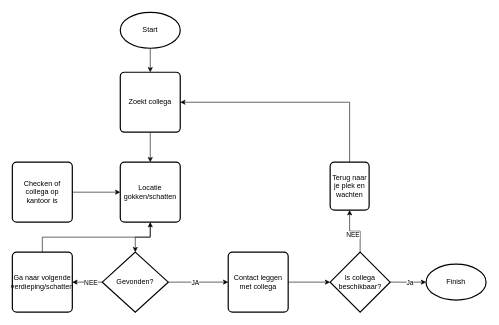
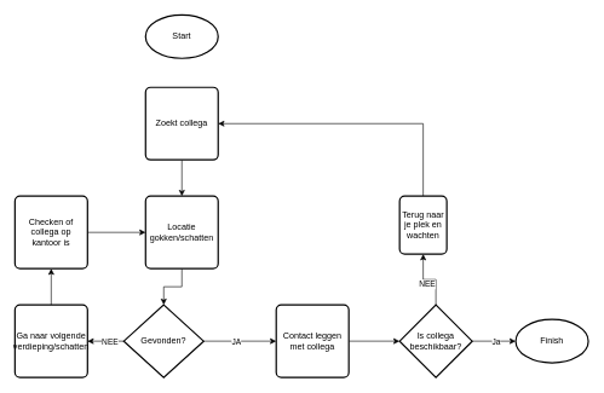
  <mxCell id="0" />
  <mxCell id="1" parent="0" />
- <mxCell id="2" style="edgeStyle=orthogonalEdgeStyle;rounded=0;orthogonalLoop=1;jettySize=auto;html=1;" parent="1" source="3" target="5" edge="1"><mxGeometry relative="1" as="geometry" /></mxCell>
  <mxCell id="3" value="Start" style="strokeWidth=2;html=1;shape=mxgraph.flowchart.start_1;whiteSpace=wrap;" parent="1" vertex="1"><mxGeometry x="200" y="20" width="100" height="60" as="geometry" /></mxCell>
  <mxCell id="4" style="edgeStyle=orthogonalEdgeStyle;rounded=0;orthogonalLoop=1;jettySize=auto;html=1;entryX=0.5;entryY=0;entryDx=0;entryDy=0;" parent="1" source="5" target="17" edge="1"><mxGeometry relative="1" as="geometry" /></mxCell>
  <mxCell id="5" value="Zoekt collega" style="rounded=1;whiteSpace=wrap;html=1;absoluteArcSize=1;arcSize=14;strokeWidth=2;" parent="1" vertex="1"><mxGeometry x="200" y="120" width="100" height="100" as="geometry" /></mxCell>
  <mxCell id="6" style="edgeStyle=orthogonalEdgeStyle;rounded=0;orthogonalLoop=1;jettySize=auto;html=1;" parent="1" source="10" target="12" edge="1"><mxGeometry relative="1" as="geometry"><Array as="points"><mxPoint x="150" y="470" /><mxPoint x="150" y="470" /></Array></mxGeometry></mxCell>
  <mxCell id="7" value="NEE" style="edgeLabel;html=1;align=center;verticalAlign=middle;resizable=0;points=[];" parent="6" vertex="1" connectable="0"><mxGeometry x="-0.193" relative="1" as="geometry"><mxPoint as="offset" /></mxGeometry></mxCell>
  <mxCell id="8" style="edgeStyle=orthogonalEdgeStyle;rounded=0;orthogonalLoop=1;jettySize=auto;html=1;" parent="1" source="10" target="14" edge="1"><mxGeometry relative="1" as="geometry" /></mxCell>
  <mxCell id="9" value="JA" style="edgeLabel;html=1;align=center;verticalAlign=middle;resizable=0;points=[];" parent="8" vertex="1" connectable="0"><mxGeometry x="0.262" y="-1" relative="1" as="geometry"><mxPoint x="-19" y="-1" as="offset" /></mxGeometry></mxCell>
  <mxCell id="10" value="Gevonden?" style="strokeWidth=2;html=1;shape=mxgraph.flowchart.decision;whiteSpace=wrap;" parent="1" vertex="1"><mxGeometry x="170" y="420" width="110" height="100" as="geometry" /></mxCell>
- <mxCell id="11" style="edgeStyle=orthogonalEdgeStyle;rounded=0;orthogonalLoop=1;jettySize=auto;html=1;exitX=0.5;exitY=0;exitDx=0;exitDy=0;" parent="1" source="12" target="17" edge="1"><mxGeometry relative="1" as="geometry" /></mxCell>
+ <mxCell id="11" style="edgeStyle=orthogonalEdgeStyle;rounded=0;orthogonalLoop=1;jettySize=auto;html=1;exitX=0.5;exitY=0;exitDx=0;exitDy=0;" parent="1" source="12" target="19" edge="1"><mxGeometry relative="1" as="geometry" /></mxCell>
  <mxCell id="12" value="Ga naar volgende verdieping/schatten" style="rounded=1;whiteSpace=wrap;html=1;absoluteArcSize=1;arcSize=14;strokeWidth=2;" parent="1" vertex="1"><mxGeometry x="20" y="420" width="100" height="100" as="geometry" /></mxCell>
  <mxCell id="13" style="edgeStyle=orthogonalEdgeStyle;rounded=0;orthogonalLoop=1;jettySize=auto;html=1;" parent="1" source="14" target="22" edge="1"><mxGeometry relative="1" as="geometry" /></mxCell>
  <mxCell id="14" value="Contact leggen met collega" style="rounded=1;whiteSpace=wrap;html=1;absoluteArcSize=1;arcSize=14;strokeWidth=2;" parent="1" vertex="1"><mxGeometry x="380" y="420" width="100" height="100" as="geometry" /></mxCell>
  <mxCell id="15" value="Finish" style="strokeWidth=2;html=1;shape=mxgraph.flowchart.start_1;whiteSpace=wrap;" parent="1" vertex="1"><mxGeometry x="710" y="440" width="100" height="60" as="geometry" /></mxCell>
  <mxCell id="16" style="edgeStyle=orthogonalEdgeStyle;rounded=0;orthogonalLoop=1;jettySize=auto;html=1;" parent="1" source="17" target="10" edge="1"><mxGeometry relative="1" as="geometry" /></mxCell>
  <mxCell id="17" value="Locatie gokken/schatten" style="rounded=1;whiteSpace=wrap;html=1;absoluteArcSize=1;arcSize=14;strokeWidth=2;" parent="1" vertex="1"><mxGeometry x="200" y="270" width="100" height="100" as="geometry" /></mxCell>
  <mxCell id="18" value="" style="edgeStyle=orthogonalEdgeStyle;rounded=0;orthogonalLoop=1;jettySize=auto;html=1;" parent="1" source="19" target="17" edge="1"><mxGeometry relative="1" as="geometry" /></mxCell>
  <mxCell id="19" value="Checken of collega op kantoor is" style="rounded=1;whiteSpace=wrap;html=1;absoluteArcSize=1;arcSize=14;strokeWidth=2;" parent="1" vertex="1"><mxGeometry x="20" y="270" width="100" height="100" as="geometry" /></mxCell>
  <mxCell id="20" style="edgeStyle=orthogonalEdgeStyle;rounded=0;orthogonalLoop=1;jettySize=auto;html=1;" parent="1" source="22" target="15" edge="1"><mxGeometry relative="1" as="geometry" /></mxCell>
  <mxCell id="21" value="Ja" style="edgeLabel;html=1;align=center;verticalAlign=middle;resizable=0;points=[];" parent="20" vertex="1" connectable="0"><mxGeometry x="0.072" relative="1" as="geometry"><mxPoint as="offset" /></mxGeometry></mxCell>
  <mxCell id="22" value="Is collega beschikbaar?" style="strokeWidth=2;html=1;shape=mxgraph.flowchart.decision;whiteSpace=wrap;" parent="1" vertex="1"><mxGeometry x="550" y="420" width="100" height="100" as="geometry" /></mxCell>
  <mxCell id="23" style="edgeStyle=orthogonalEdgeStyle;rounded=0;orthogonalLoop=1;jettySize=auto;html=1;entryX=1;entryY=0.5;entryDx=0;entryDy=0;exitX=0.5;exitY=0;exitDx=0;exitDy=0;" parent="1" source="24" target="5" edge="1"><mxGeometry relative="1" as="geometry" /></mxCell>
  <mxCell id="24" value="Terug naar je plek en wachten" style="rounded=1;whiteSpace=wrap;html=1;absoluteArcSize=1;arcSize=14;strokeWidth=2;" parent="1" vertex="1"><mxGeometry x="550" y="270" width="65" height="80" as="geometry" /></mxCell>
  <mxCell id="25" value="" style="edgeStyle=orthogonalEdgeStyle;rounded=0;orthogonalLoop=1;jettySize=auto;html=1;" parent="1" source="22" target="24" edge="1"><mxGeometry relative="1" as="geometry" /></mxCell>
  <mxCell id="26" value="NEE" style="edgeLabel;html=1;align=center;verticalAlign=middle;resizable=0;points=[];" parent="25" vertex="1" connectable="0"><mxGeometry x="0.072" y="-1" relative="1" as="geometry"><mxPoint x="-1" y="7" as="offset" /></mxGeometry></mxCell>
